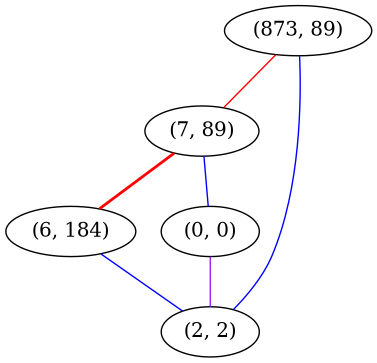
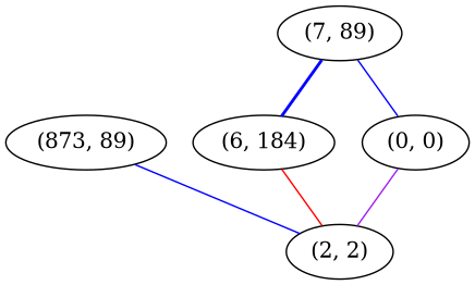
  graph {
    edge [color=blue style=solid weight=3]
    n1 [label="(873, 89)"]
    "(7, 89)"
    "(2, 2)"
    "(6, 184)"
    "(0, 0)"
-   n1 -- "(7, 89)" [color=red weight=1]
    n1 -- "(2, 2)"
-   "(7, 89)" -- "(6, 184)" [color=red style=bold]
+   "(7, 89)" -- "(6, 184)" [style=bold]
    "(7, 89)" -- "(0, 0)"
-   "(6, 184)" -- "(2, 2)" [weight=1]
+   "(6, 184)" -- "(2, 2)" [color=red weight=1]
    "(0, 0)" -- "(2, 2)" [color=purple weight=4]
  }
